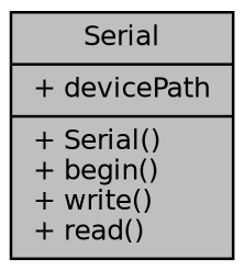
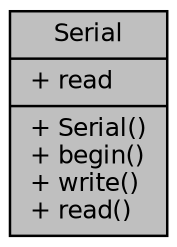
  digraph {
-   n1 [color=black fillcolor=grey75 fontcolor=black fontname=Helvetica fontsize=10 height=0.2 label="{Serial\n|+ devicePath\l|+ Serial()\l+ begin()\l+ write()\l+ read()\l}" shape=record style=filled width=0.4]
+   n1 [color=black fillcolor=grey75 fontcolor=black fontname=Helvetica fontsize=10 height=0.2 label="{Serial\n|+ read\l|+ Serial()\l+ begin()\l+ write()\l+ read()\l}" shape=record style=filled width=0.4]
  }
